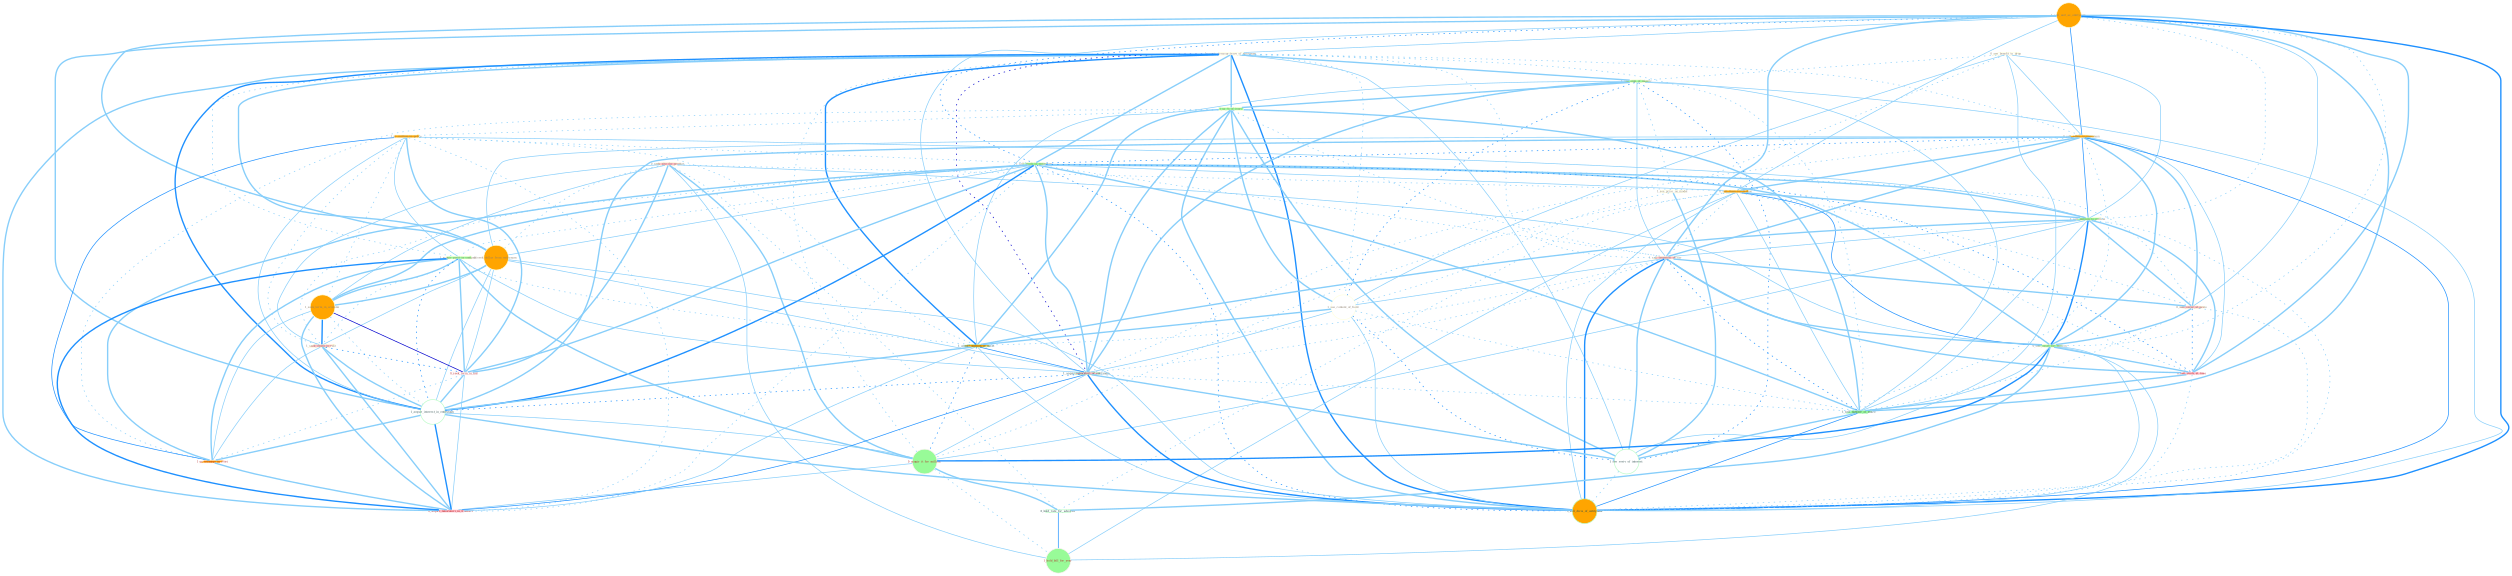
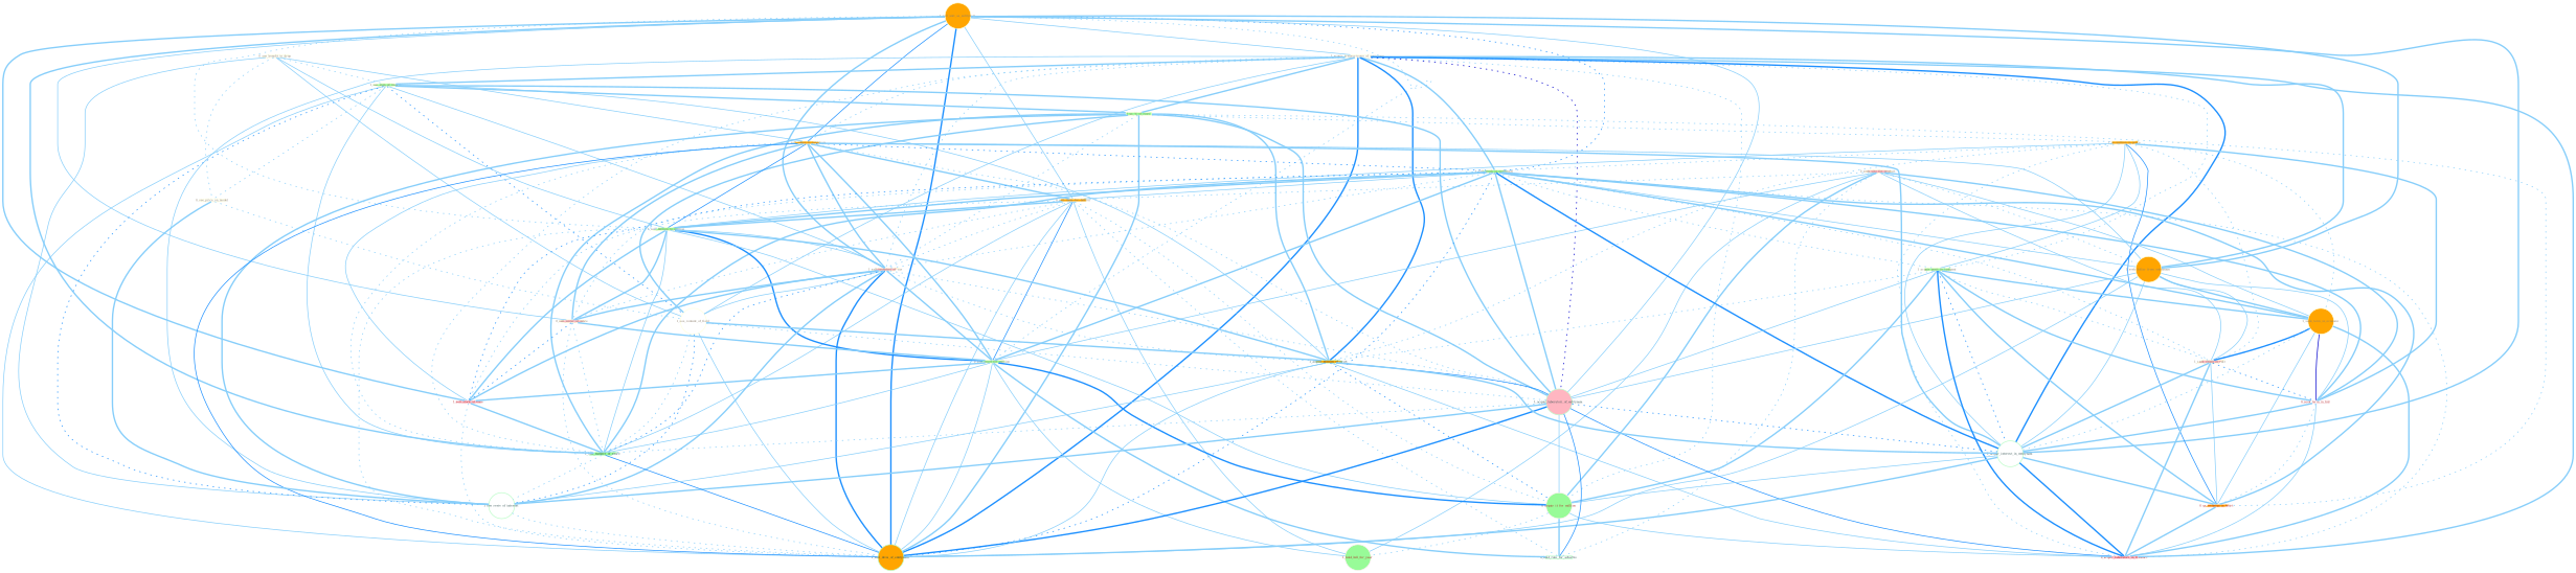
  graph {
    node [color="#ffffe0" fillcolor=orange fixedsize=true fontcolor="#8b7d6b" fontsize=4 shape=circle style=filled]
    edge [color="#87cefa" style=bold w=1]
    "1_sell_unit_as_entitynam " [height=.06 width=.5]
    "1_acquir_treasur-trove_of_entitynam " [fillcolor=white height=.06 shape=folder width=.5]
    "0_see_benefit_to_drop " [fillcolor=white height=.06 shape=parallelogram width=.5]
    "1_see_sign_of_improv " [fillcolor=palegreen height=.06 shape=octagon width=.5]
    "0_seek_site_for_product " [fillcolor=lightpink height=.06 shape=octagon width=.5]
    "1_us_%_of_ivori " [fillcolor=palegreen height=.06 shape=folder width=.5]
    "1_us_million_in_proce " [height=.06 shape=folder width=.5]
    "0_sell_adhes_to_entitynam " [height=.06 shape=octagon width=.5]
    "1_sell_stock_in_entitynam " [fillcolor=palegreen height=.06 shape=octagon width=.5]
    "0_sell_them_for_billion " [height=.06 shape=folder width=.5]
    "1_sell_million_to_million " [fillcolor=palegreen height=.06 shape=parallelogram width=.5]
    "0_seek_dollar_from_entitynam " [height=.06 width=.5]
    "0_see_price_on_model " [fillcolor=white height=.06 shape=octagon width=.5]
    "1_sell_inventori_of_car " [fillcolor=lightpink height=.06 shape=parallelogram width=.5]
    "1_acquir_posit_in_compani " [fillcolor=palegreen height=.06 shape=folder width=.5]
    "1_seek_term_in_economi " [height=.06 width=.5]
    "1_seek_chang_in_rule " [fillcolor=lightpink height=.06 shape=parallelogram width=.5]
    "1_see_content_of_field " [fillcolor=white height=.06 width=.5]
    "0_sell_secur_at_price " [fillcolor=lightpink height=.06 shape=octagon width=.5]
    "0_sell_asset_for_million " [fillcolor=palegreen height=.06 shape=octagon width=.5]
    "0_seek_term_in_bid " [color="#fff0f5" fillcolor=white fontcolor="#b22222" height=.06 shape=folder width=.5]
-   "0_us_techniqu_in_heart " [color="#fff0f5" fontcolor="#b22222" height=.06 shape=parallelogram width=.5 label="0_us_techniqu_in_ivori"]
+   "0_us_techniqu_in_heart " [color="#fff0f5" fontcolor="#b22222" height=.06 shape=parallelogram width=.5]
    "0_acquir_it_for_million " [color="#fff0f5" fillcolor=palegreen fontcolor="#b22222" height=.06 width=.5]
    "0_acquir_laboratori_in_transact " [color="#fff0f5" fillcolor=lightpink fontcolor="#b22222" height=.06 shape=folder width=.5]
    "0_sell_stock_at_time " [color="#fff0f5" fillcolor=lightpink fontcolor="#b22222" height=.06 shape=octagon width=.5]
    "1_hold_bill_for_year " [color="#fff0f5" fillcolor=palegreen fontcolor="#b22222" height=.06 width=.5]
-   "1_acquir_laboratori_of_entitynam " [color="#BDFCC9" fillcolor=lightpink fontcolor="#2f4f4f" height=.06 shape=octagon width=.5]
+   "1_acquir_laboratori_of_entitynam " [color="#BDFCC9" fillcolor=lightpink fontcolor="#2f4f4f" height=.06 width=.5]
    "1_acquir_interest_in_entitynam " [color="#BDFCC9" fillcolor=white fontcolor="#2f4f4f" height=.06 width=.5]
    "1_sell_number_of_share " [color="#BDFCC9" fillcolor=palegreen fontcolor="#2f4f4f" height=.06 shape=parallelogram width=.5]
-   "1_sell_divis_of_entitynam " [color="#BDFCC9" fontcolor="#2f4f4f" height=.06 width=.5 label="5_sell_divis_of_entitynam"]
+   "1_sell_divis_of_entitynam " [color="#BDFCC9" fontcolor="#2f4f4f" height=.06 width=.5]
    "1_acquir_million_of_asset " [color="#BDFCC9" fontcolor="#2f4f4f" height=.06 shape=octagon width=.5]
    "1_see_reviv_of_interest " [color="#BDFCC9" fillcolor=white fontcolor="#2f4f4f" height=.06 width=.5]
    "0_hold_rate_for_advertis " [color="#BDFCC9" fillcolor=white fontcolor="#2f4f4f" height=.06 shape=folder width=.5]
    subgraph sub_1 {
      "1_sell_unit_as_entitynam "
      "1_acquir_treasur-trove_of_entitynam "
      "0_see_benefit_to_drop "
      "1_see_sign_of_improv "
      "0_seek_site_for_product "
      "1_us_%_of_ivori "
      "1_us_million_in_proce "
      "0_sell_adhes_to_entitynam "
      "1_sell_stock_in_entitynam "
      "0_sell_them_for_billion "
      "1_sell_million_to_million "
      "0_seek_dollar_from_entitynam "
      "0_see_price_on_model "
      "1_sell_inventori_of_car "
      "1_acquir_posit_in_compani "
      "1_seek_term_in_economi "
      "1_seek_chang_in_rule "
      "1_see_content_of_field "
      "0_sell_secur_at_price "
      "0_sell_asset_for_million "
    }
    subgraph sub_2 {
      "0_seek_term_in_bid "
      "0_us_techniqu_in_heart "
      "0_acquir_it_for_million "
      "0_acquir_laboratori_in_transact "
      "0_sell_stock_at_time "
      "1_hold_bill_for_year "
    }
    "1_sell_unit_as_entitynam " -- "1_acquir_treasur-trove_of_entitynam " [style=solid]
    "1_sell_unit_as_entitynam " -- "0_sell_adhes_to_entitynam " [color="#1e90ff" style=solid w=2]
    "1_sell_unit_as_entitynam " -- "1_sell_stock_in_entitynam " [color="#1e90ff" style=dotted w=2]
    "1_sell_unit_as_entitynam " -- "0_sell_them_for_billion " [style=solid]
    "1_sell_unit_as_entitynam " -- "1_sell_million_to_million " [style=dotted]
    "1_sell_unit_as_entitynam " -- "0_seek_dollar_from_entitynam "
    "1_sell_unit_as_entitynam " -- "1_sell_inventori_of_car "
    "1_sell_unit_as_entitynam " -- "0_sell_secur_at_price " [style=solid]
    "1_sell_unit_as_entitynam " -- "0_sell_asset_for_million " [style=dotted]
    "1_sell_unit_as_entitynam " -- "0_sell_stock_at_time "
    "1_sell_unit_as_entitynam " -- "1_acquir_laboratori_of_entitynam " [style=solid]
    "1_sell_unit_as_entitynam " -- "1_acquir_interest_in_entitynam "
    "1_sell_unit_as_entitynam " -- "1_sell_number_of_share "
    "1_sell_unit_as_entitynam " -- "1_sell_divis_of_entitynam " [color="#1e90ff" w=2]
    "1_acquir_treasur-trove_of_entitynam " -- "1_see_sign_of_improv "
    "1_acquir_treasur-trove_of_entitynam " -- "1_us_%_of_ivori "
    "1_acquir_treasur-trove_of_entitynam " -- "0_sell_adhes_to_entitynam " [style=dotted]
    "1_acquir_treasur-trove_of_entitynam " -- "1_sell_stock_in_entitynam "
    "1_acquir_treasur-trove_of_entitynam " -- "0_seek_dollar_from_entitynam "
    "1_acquir_treasur-trove_of_entitynam " -- "1_sell_inventori_of_car " [style=dotted]
    "1_acquir_treasur-trove_of_entitynam " -- "1_acquir_posit_in_compani " [style=dotted]
-   "1_acquir_treasur-trove_of_entitynam " -- "1_see_content_of_field " [style=dotted]
+   "1_acquir_treasur-trove_of_entitynam " -- "1_see_content_of_field " [style=solid]
    "1_acquir_treasur-trove_of_entitynam " -- "0_acquir_it_for_million " [style=dotted]
    "1_acquir_treasur-trove_of_entitynam " -- "0_acquir_laboratori_in_transact "
    "1_acquir_treasur-trove_of_entitynam " -- "1_acquir_laboratori_of_entitynam " [color="#0000cd" style=dotted w=3]
    "1_acquir_treasur-trove_of_entitynam " -- "1_acquir_interest_in_entitynam " [color="#1e90ff" w=2]
    "1_acquir_treasur-trove_of_entitynam " -- "1_sell_number_of_share " [style=dotted]
    "1_acquir_treasur-trove_of_entitynam " -- "1_sell_divis_of_entitynam " [color="#1e90ff" w=2]
    "1_acquir_treasur-trove_of_entitynam " -- "1_acquir_million_of_asset " [color="#1e90ff" w=2]
    "1_acquir_treasur-trove_of_entitynam " -- "1_see_reviv_of_interest " [style=solid]
    "0_see_benefit_to_drop " -- "1_see_sign_of_improv " [style=dotted]
    "0_see_benefit_to_drop " -- "0_sell_adhes_to_entitynam " [style=solid]
    "0_see_benefit_to_drop " -- "1_sell_million_to_million " [style=solid]
    "0_see_benefit_to_drop " -- "0_see_price_on_model " [style=dotted]
    "0_see_benefit_to_drop " -- "1_see_content_of_field " [style=solid]
    "0_see_benefit_to_drop " -- "1_see_reviv_of_interest " [style=solid]
    "1_see_sign_of_improv " -- "1_us_%_of_ivori "
    "1_see_sign_of_improv " -- "0_see_price_on_model " [style=dotted]
    "1_see_sign_of_improv " -- "1_sell_inventori_of_car " [style=solid]
    "1_see_sign_of_improv " -- "1_see_content_of_field " [color="#1e90ff" style=dotted w=2]
    "1_see_sign_of_improv " -- "1_acquir_laboratori_of_entitynam "
    "1_see_sign_of_improv " -- "1_sell_number_of_share " [style=solid]
    "1_see_sign_of_improv " -- "1_sell_divis_of_entitynam " [style=solid]
    "1_see_sign_of_improv " -- "1_acquir_million_of_asset " [style=solid]
    "1_see_sign_of_improv " -- "1_see_reviv_of_interest " [color="#1e90ff" style=dotted w=2]
    "0_seek_site_for_product " -- "0_sell_them_for_billion " [style=dotted]
    "0_seek_site_for_product " -- "0_seek_dollar_from_entitynam " [style=dotted]
    "0_seek_site_for_product " -- "1_seek_term_in_economi " [style=solid]
    "0_seek_site_for_product " -- "1_seek_chang_in_rule " [style=solid]
    "0_seek_site_for_product " -- "0_sell_asset_for_million " [style=solid]
    "0_seek_site_for_product " -- "0_seek_term_in_bid "
    "0_seek_site_for_product " -- "0_acquir_it_for_million "
    "0_seek_site_for_product " -- "1_hold_bill_for_year " [style=solid]
    "0_seek_site_for_product " -- "0_hold_rate_for_advertis " [style=dotted]
    "1_us_%_of_ivori " -- "1_us_million_in_proce " [style=dotted]
    "1_us_%_of_ivori " -- "1_sell_inventori_of_car " [style=dotted]
    "1_us_%_of_ivori " -- "1_see_content_of_field "
    "1_us_%_of_ivori " -- "0_us_techniqu_in_heart " [style=dotted]
    "1_us_%_of_ivori " -- "1_acquir_laboratori_of_entitynam "
    "1_us_%_of_ivori " -- "1_sell_number_of_share "
    "1_us_%_of_ivori " -- "1_sell_divis_of_entitynam "
    "1_us_%_of_ivori " -- "1_acquir_million_of_asset "
    "1_us_%_of_ivori " -- "1_see_reviv_of_interest "
    "1_us_million_in_proce " -- "1_sell_stock_in_entitynam " [style=dotted]
    "1_us_million_in_proce " -- "1_sell_million_to_million " [style=solid]
    "1_us_million_in_proce " -- "1_acquir_posit_in_compani " [style=solid]
    "1_us_million_in_proce " -- "1_seek_term_in_economi " [style=dotted]
    "1_us_million_in_proce " -- "1_seek_chang_in_rule " [style=dotted]
    "1_us_million_in_proce " -- "0_seek_term_in_bid "
    "1_us_million_in_proce " -- "0_us_techniqu_in_heart " [color="#1e90ff" style=solid w=2]
    "1_us_million_in_proce " -- "0_acquir_laboratori_in_transact " [style=dotted]
    "1_us_million_in_proce " -- "1_acquir_interest_in_entitynam " [style=solid]
    "1_us_million_in_proce " -- "1_acquir_million_of_asset " [style=dotted]
    "0_sell_adhes_to_entitynam " -- "1_sell_stock_in_entitynam " [color="#1e90ff" style=dotted w=2]
    "0_sell_adhes_to_entitynam " -- "0_sell_them_for_billion "
    "0_sell_adhes_to_entitynam " -- "1_sell_million_to_million " [color="#1e90ff" style=solid w=2]
    "0_sell_adhes_to_entitynam " -- "0_seek_dollar_from_entitynam " [style=solid]
    "0_sell_adhes_to_entitynam " -- "1_sell_inventori_of_car "
    "0_sell_adhes_to_entitynam " -- "0_sell_secur_at_price "
    "0_sell_adhes_to_entitynam " -- "0_sell_asset_for_million "
    "0_sell_adhes_to_entitynam " -- "0_sell_stock_at_time " [style=solid]
    "0_sell_adhes_to_entitynam " -- "1_acquir_laboratori_of_entitynam " [style=dotted]
    "0_sell_adhes_to_entitynam " -- "1_acquir_interest_in_entitynam "
    "0_sell_adhes_to_entitynam " -- "1_sell_number_of_share " [style=dotted]
    "0_sell_adhes_to_entitynam " -- "1_sell_divis_of_entitynam " [color="#1e90ff" style=solid w=2]
    "1_sell_stock_in_entitynam " -- "0_sell_them_for_billion " [style=solid]
    "1_sell_stock_in_entitynam " -- "1_sell_million_to_million "
    "1_sell_stock_in_entitynam " -- "0_seek_dollar_from_entitynam " [style=solid]
    "1_sell_stock_in_entitynam " -- "1_sell_inventori_of_car " [style=dotted]
    "1_sell_stock_in_entitynam " -- "1_acquir_posit_in_compani " [style=dotted]
    "1_sell_stock_in_entitynam " -- "1_seek_term_in_economi "
    "1_sell_stock_in_entitynam " -- "1_seek_chang_in_rule " [style=dotted]
    "1_sell_stock_in_entitynam " -- "0_sell_secur_at_price " [style=dotted]
    "1_sell_stock_in_entitynam " -- "0_sell_asset_for_million "
    "1_sell_stock_in_entitynam " -- "0_seek_term_in_bid "
    "1_sell_stock_in_entitynam " -- "0_us_techniqu_in_heart "
    "1_sell_stock_in_entitynam " -- "0_acquir_laboratori_in_transact " [style=dotted]
    "1_sell_stock_in_entitynam " -- "0_sell_stock_at_time " [color="#1e90ff" style=dotted w=2]
    "1_sell_stock_in_entitynam " -- "1_acquir_laboratori_of_entitynam "
    "1_sell_stock_in_entitynam " -- "1_acquir_interest_in_entitynam " [color="#1e90ff" w=2]
    "1_sell_stock_in_entitynam " -- "1_sell_number_of_share "
    "1_sell_stock_in_entitynam " -- "1_sell_divis_of_entitynam " [color="#1e90ff" style=dotted w=2]
    "0_sell_them_for_billion " -- "1_sell_million_to_million "
    "0_sell_them_for_billion " -- "1_sell_inventori_of_car " [style=dotted]
    "0_sell_them_for_billion " -- "0_sell_secur_at_price " [style=dotted]
    "0_sell_them_for_billion " -- "0_sell_asset_for_million " [color="#1e90ff" style=solid w=2]
    "0_sell_them_for_billion " -- "0_acquir_it_for_million " [style=dotted]
    "0_sell_them_for_billion " -- "0_sell_stock_at_time " [style=dotted]
    "0_sell_them_for_billion " -- "1_hold_bill_for_year " [style=solid]
    "0_sell_them_for_billion " -- "1_sell_number_of_share " [style=solid]
    "0_sell_them_for_billion " -- "1_sell_divis_of_entitynam " [style=solid]
    "0_sell_them_for_billion " -- "0_hold_rate_for_advertis " [style=dotted]
    "1_sell_million_to_million " -- "1_sell_inventori_of_car " [style=solid]
    "1_sell_million_to_million " -- "0_sell_secur_at_price "
    "1_sell_million_to_million " -- "0_sell_asset_for_million " [color="#1e90ff" w=2]
    "1_sell_million_to_million " -- "0_acquir_it_for_million " [style=solid]
    "1_sell_million_to_million " -- "0_sell_stock_at_time "
    "1_sell_million_to_million " -- "1_sell_number_of_share " [style=solid]
    "1_sell_million_to_million " -- "1_sell_divis_of_entitynam " [style=dotted]
    "1_sell_million_to_million " -- "1_acquir_million_of_asset "
    "0_seek_dollar_from_entitynam " -- "1_seek_term_in_economi "
    "0_seek_dollar_from_entitynam " -- "1_seek_chang_in_rule " [style=solid]
    "0_seek_dollar_from_entitynam " -- "0_seek_term_in_bid " [style=solid]
    "0_seek_dollar_from_entitynam " -- "1_acquir_laboratori_of_entitynam " [style=solid]
    "0_seek_dollar_from_entitynam " -- "1_acquir_interest_in_entitynam " [style=solid]
    "0_seek_dollar_from_entitynam " -- "1_sell_divis_of_entitynam " [style=solid]
    "0_see_price_on_model " -- "1_see_content_of_field " [style=dotted]
    "0_see_price_on_model " -- "1_see_reviv_of_interest "
    "1_sell_inventori_of_car " -- "1_see_content_of_field " [style=solid]
    "1_sell_inventori_of_car " -- "0_sell_secur_at_price "
    "1_sell_inventori_of_car " -- "0_sell_asset_for_million "
    "1_sell_inventori_of_car " -- "0_sell_stock_at_time "
    "1_sell_inventori_of_car " -- "1_acquir_laboratori_of_entitynam " [style=dotted]
    "1_sell_inventori_of_car " -- "1_sell_number_of_share " [color="#1e90ff" style=dotted w=2]
    "1_sell_inventori_of_car " -- "1_sell_divis_of_entitynam " [color="#1e90ff" w=2]
    "1_sell_inventori_of_car " -- "1_acquir_million_of_asset " [style=dotted]
    "1_sell_inventori_of_car " -- "1_see_reviv_of_interest "
    "1_acquir_posit_in_compani " -- "1_seek_term_in_economi "
    "1_acquir_posit_in_compani " -- "1_seek_chang_in_rule " [style=dotted]
    "1_acquir_posit_in_compani " -- "0_seek_term_in_bid "
    "1_acquir_posit_in_compani " -- "0_us_techniqu_in_heart "
    "1_acquir_posit_in_compani " -- "0_acquir_it_for_million "
    "1_acquir_posit_in_compani " -- "0_acquir_laboratori_in_transact " [color="#1e90ff" w=2]
    "1_acquir_posit_in_compani " -- "1_acquir_laboratori_of_entitynam " [style=solid]
    "1_acquir_posit_in_compani " -- "1_acquir_interest_in_entitynam " [color="#1e90ff" style=dotted w=2]
    "1_acquir_posit_in_compani " -- "1_acquir_million_of_asset " [style=dotted]
    "1_seek_term_in_economi " -- "1_seek_chang_in_rule " [color="#1e90ff" w=2]
    "1_seek_term_in_economi " -- "0_seek_term_in_bid " [color="#0000cd" style=solid w=3]
    "1_seek_term_in_economi " -- "0_us_techniqu_in_heart " [style=solid]
    "1_seek_term_in_economi " -- "0_acquir_laboratori_in_transact "
    "1_seek_term_in_economi " -- "1_acquir_interest_in_entitynam " [style=dotted]
    "1_seek_chang_in_rule " -- "0_seek_term_in_bid " [color="#1e90ff" style=dotted w=2]
    "1_seek_chang_in_rule " -- "0_us_techniqu_in_heart " [style=solid]
    "1_seek_chang_in_rule " -- "0_acquir_laboratori_in_transact "
    "1_seek_chang_in_rule " -- "1_acquir_interest_in_entitynam "
-   "1_see_content_of_field " -- "1_acquir_laboratori_of_entitynam " [style=solid]
+   "1_see_content_of_field " -- "1_acquir_laboratori_of_entitynam " [style=dotted]
    "1_see_content_of_field " -- "1_sell_number_of_share " [style=dotted]
    "1_see_content_of_field " -- "1_sell_divis_of_entitynam " [style=solid]
    "1_see_content_of_field " -- "1_acquir_million_of_asset "
    "1_see_content_of_field " -- "1_see_reviv_of_interest " [color="#1e90ff" style=dotted w=2]
    "0_sell_secur_at_price " -- "0_sell_asset_for_million "
    "0_sell_secur_at_price " -- "0_sell_stock_at_time " [color="#1e90ff" style=dotted w=2]
    "0_sell_secur_at_price " -- "1_sell_number_of_share " [style=dotted]
    "0_sell_secur_at_price " -- "1_sell_divis_of_entitynam " [style=dotted]
    "0_sell_asset_for_million " -- "0_acquir_it_for_million " [color="#1e90ff" w=2]
    "0_sell_asset_for_million " -- "0_sell_stock_at_time "
    "0_sell_asset_for_million " -- "1_hold_bill_for_year " [style=solid]
    "0_sell_asset_for_million " -- "1_sell_number_of_share " [style=solid]
    "0_sell_asset_for_million " -- "1_sell_divis_of_entitynam " [style=solid]
    "0_sell_asset_for_million " -- "0_hold_rate_for_advertis "
    "0_seek_term_in_bid " -- "0_us_techniqu_in_heart " [style=dotted]
    "0_seek_term_in_bid " -- "0_acquir_laboratori_in_transact " [style=solid]
    "0_seek_term_in_bid " -- "1_acquir_interest_in_entitynam "
    "0_us_techniqu_in_heart " -- "0_acquir_laboratori_in_transact "
    "0_acquir_it_for_million " -- "0_acquir_laboratori_in_transact " [style=solid]
    "0_acquir_it_for_million " -- "1_hold_bill_for_year " [style=dotted]
    "0_acquir_it_for_million " -- "0_hold_rate_for_advertis "
    "0_sell_stock_at_time " -- "1_sell_number_of_share "
    "0_sell_stock_at_time " -- "1_sell_divis_of_entitynam " [style=dotted]
    "1_acquir_laboratori_of_entitynam " -- "0_acquir_it_for_million " [style=solid]
    "1_acquir_laboratori_of_entitynam " -- "0_acquir_laboratori_in_transact " [color="#1e90ff" style=solid w=2]
    "1_acquir_laboratori_of_entitynam " -- "1_acquir_interest_in_entitynam " [color="#1e90ff" style=dotted w=2]
    "1_acquir_laboratori_of_entitynam " -- "1_sell_number_of_share " [style=dotted]
    "1_acquir_laboratori_of_entitynam " -- "1_sell_divis_of_entitynam " [color="#1e90ff" w=2]
    "1_acquir_laboratori_of_entitynam " -- "1_see_reviv_of_interest "
    "1_acquir_interest_in_entitynam " -- "0_us_techniqu_in_heart "
    "1_acquir_interest_in_entitynam " -- "0_acquir_it_for_million " [style=solid]
    "1_acquir_interest_in_entitynam " -- "0_acquir_laboratori_in_transact " [color="#1e90ff" w=2]
    "1_acquir_interest_in_entitynam " -- "1_sell_divis_of_entitynam "
    "1_sell_number_of_share " -- "1_sell_divis_of_entitynam " [color="#1e90ff" style=solid w=2]
-   "1_sell_number_of_share " -- "1_see_reviv_of_interest "
+   "1_sell_number_of_share " -- "1_see_reviv_of_interest " [style=dotted]
    "1_acquir_million_of_asset " -- "0_acquir_it_for_million " [color="#1e90ff" style=dotted]
    "1_acquir_million_of_asset " -- "0_acquir_laboratori_in_transact " [style=solid]
    "1_acquir_million_of_asset " -- "1_acquir_laboratori_of_entitynam " [color="#1e90ff" style=solid w=2]
    "1_acquir_million_of_asset " -- "1_acquir_interest_in_entitynam "
    "1_acquir_million_of_asset " -- "1_sell_divis_of_entitynam " [style=solid]
+   "1_acquir_million_of_asset " -- "1_see_reviv_of_interest " [style=solid]
    "1_see_reviv_of_interest " -- "1_sell_divis_of_entitynam " [style=dotted]
-   "0_hold_rate_for_advertis " -- "1_hold_bill_for_year " [color="#1e90ff" style=solid w=2]
+   "0_hold_rate_for_advertis " -- "1_acquir_laboratori_of_entitynam " [color="#1e90ff" style=solid w=2]
  }
